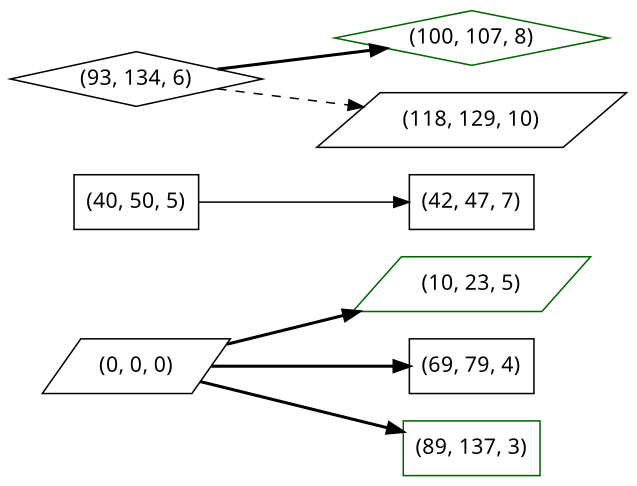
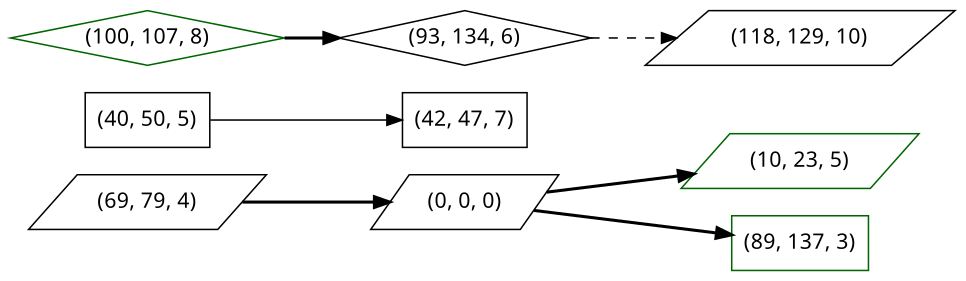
  digraph {
    fontname="Noto Sans"
    rankdir=LR
    node [color=black fontname="Noto Sans" shape=parallelogram]
    edge [fontname="Noto Sans" style=bold]
    n1 [color=darkgreen label="(10, 23, 5)"]
    "(0, 0, 0)"
-   "(69, 79, 4)" [shape=box]
+   "(69, 79, 4)"
    "(89, 137, 3)" [color=darkgreen shape=box]
    "(40, 50, 5)" [shape=box]
    "(42, 47, 7)" [shape=box]
    "(93, 134, 6)" [shape=diamond]
    "(100, 107, 8)" [color=darkgreen shape=diamond]
    "(118, 129, 10)"
    "(0, 0, 0)" -> n1
-   "(0, 0, 0)" -> "(69, 79, 4)"
+   "(69, 79, 4)" -> "(0, 0, 0)"
    "(0, 0, 0)" -> "(89, 137, 3)"
    "(40, 50, 5)" -> "(42, 47, 7)" [style=solid]
-   "(93, 134, 6)" -> "(100, 107, 8)"
+   "(100, 107, 8)" -> "(93, 134, 6)"
    "(93, 134, 6)" -> "(118, 129, 10)" [style=dashed]
  }
